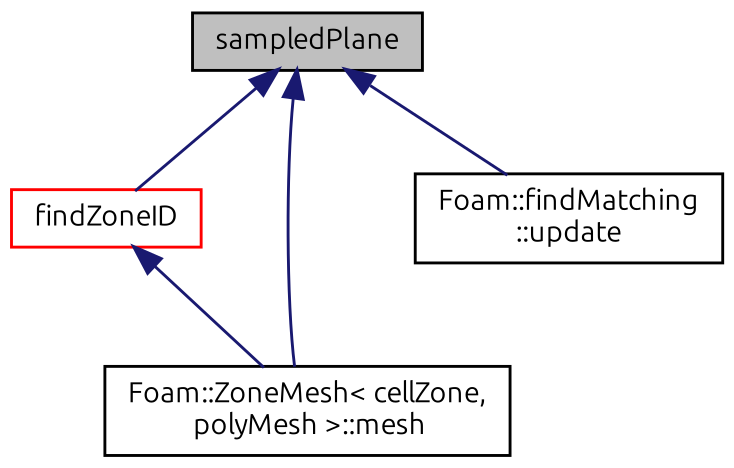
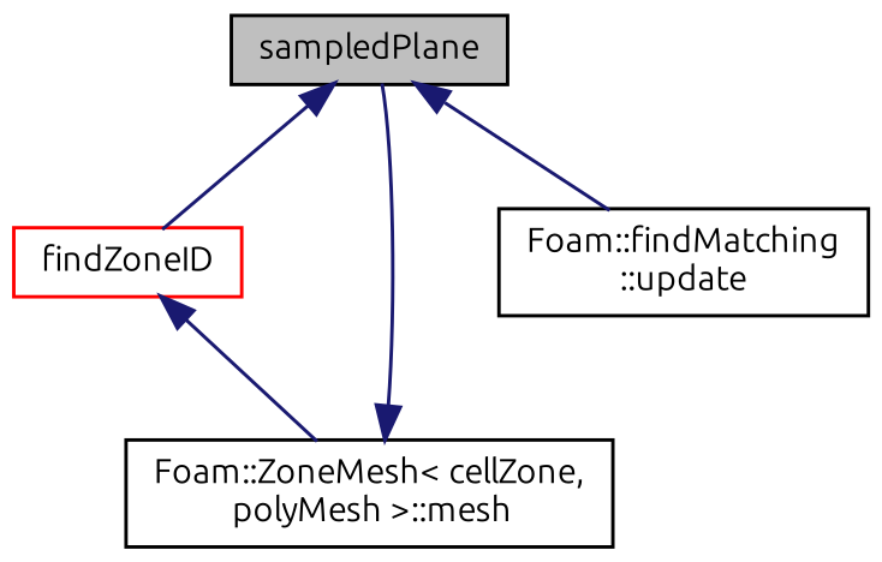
  digraph {
    fontname=Ubuntu
    rankdir=TB
    node [color=black fontname=Ubuntu fontsize=10 shape=record]
    edge [color=midnightblue dir=back fontname=Ubuntu fontsize=10 labelfontname=Helvetica labelfontsize=10 style=solid]
    n1 [fillcolor=grey75 fontcolor=black height=0.2 label=sampledPlane style=filled width=0.4]
    n2 [color=red height=0.2 label=findZoneID width=0.4]
    n3 [height=0.2 label="Foam::ZoneMesh\< cellZone,\l polyMesh \>::mesh" width=0.4]
    n4 [height=0.2 label="Foam::findMatching\l::update" width=0.4]
    n1 -> n2
-   n1 -> n3
+   n3 -> n1
    n1 -> n4
    n2 -> n3
  }
